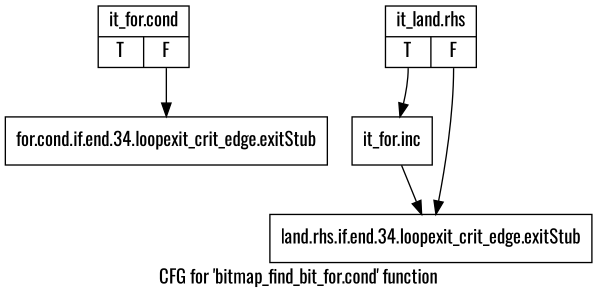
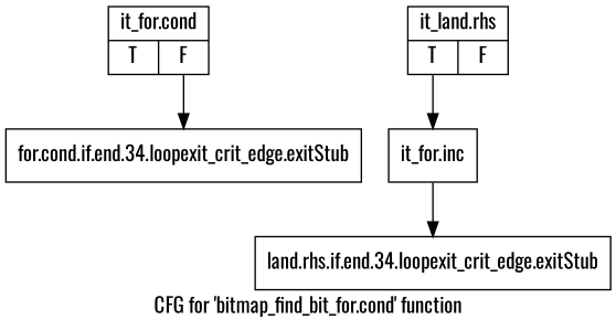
  digraph {
    fontname=Oswald
    label="CFG for 'bitmap_find_bit_for.cond' function"
    node [fontname=Oswald shape=record]
    edge [fontname=Oswald tailport=s1]
    n1 [label="{it_for.cond|{<s0>T|<s1>F}}"]
    n2 [label="{for.cond.if.end.34.loopexit_crit_edge.exitStub}"]
    n3 [label="{it_land.rhs|{<s0>T|<s1>F}}"]
    n4 [label="{land.rhs.if.end.34.loopexit_crit_edge.exitStub}"]
    n5 [label="{it_for.inc}"]
    n1 -> n2
-   n3 -> n4
    n3 -> n5 [tailport=s0]
    n5 -> n4 [tailport=""]
  }
